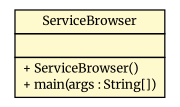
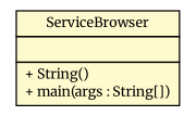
  digraph {
    nodesep=0.25
    ranksep=0.5
    fontname=Merriweather
-   n1 [fontcolor=black fontname=Merriweather fontsize=10.0 label=<<table title="sorcer.ssb.ServiceBrowser" border="0" cellborder="1" cellspacing="0" cellpadding="2" port="p" bgcolor="lemonChiffon" href="./ServiceBrowser.html"> 		<tr><td><table border="0" cellspacing="0" cellpadding="1"> <tr><td align="center" balign="center"> ServiceBrowser </td></tr> 		</table></td></tr> 		<tr><td><table border="0" cellspacing="0" cellpadding="1"> <tr><td align="left" balign="left">  </td></tr> 		</table></td></tr> 		<tr><td><table border="0" cellspacing="0" cellpadding="1"> <tr><td align="left" balign="left"> + ServiceBrowser() </td></tr> <tr><td align="left" balign="left"> + main(args : String[]) </td></tr> 		</table></td></tr> 		</table>> shape=plaintext]
+   n1 [fontcolor=black fontname=Merriweather fontsize=10.0 label=<<table title="sorcer.ssb.ServiceBrowser" border="0" cellborder="1" cellspacing="0" cellpadding="2" port="p" bgcolor="lemonChiffon" href="./ServiceBrowser.html"> 		<tr><td><table border="0" cellspacing="0" cellpadding="1"> <tr><td align="center" balign="center"> ServiceBrowser </td></tr> 		</table></td></tr> 		<tr><td><table border="0" cellspacing="0" cellpadding="1"> <tr><td align="left" balign="left">  </td></tr> 		</table></td></tr> 		<tr><td><table border="0" cellspacing="0" cellpadding="1"> <tr><td align="left" balign="left"> + String() </td></tr> <tr><td align="left" balign="left"> + main(args : String[]) </td></tr> 		</table></td></tr> 		</table>> shape=plaintext]
  }
